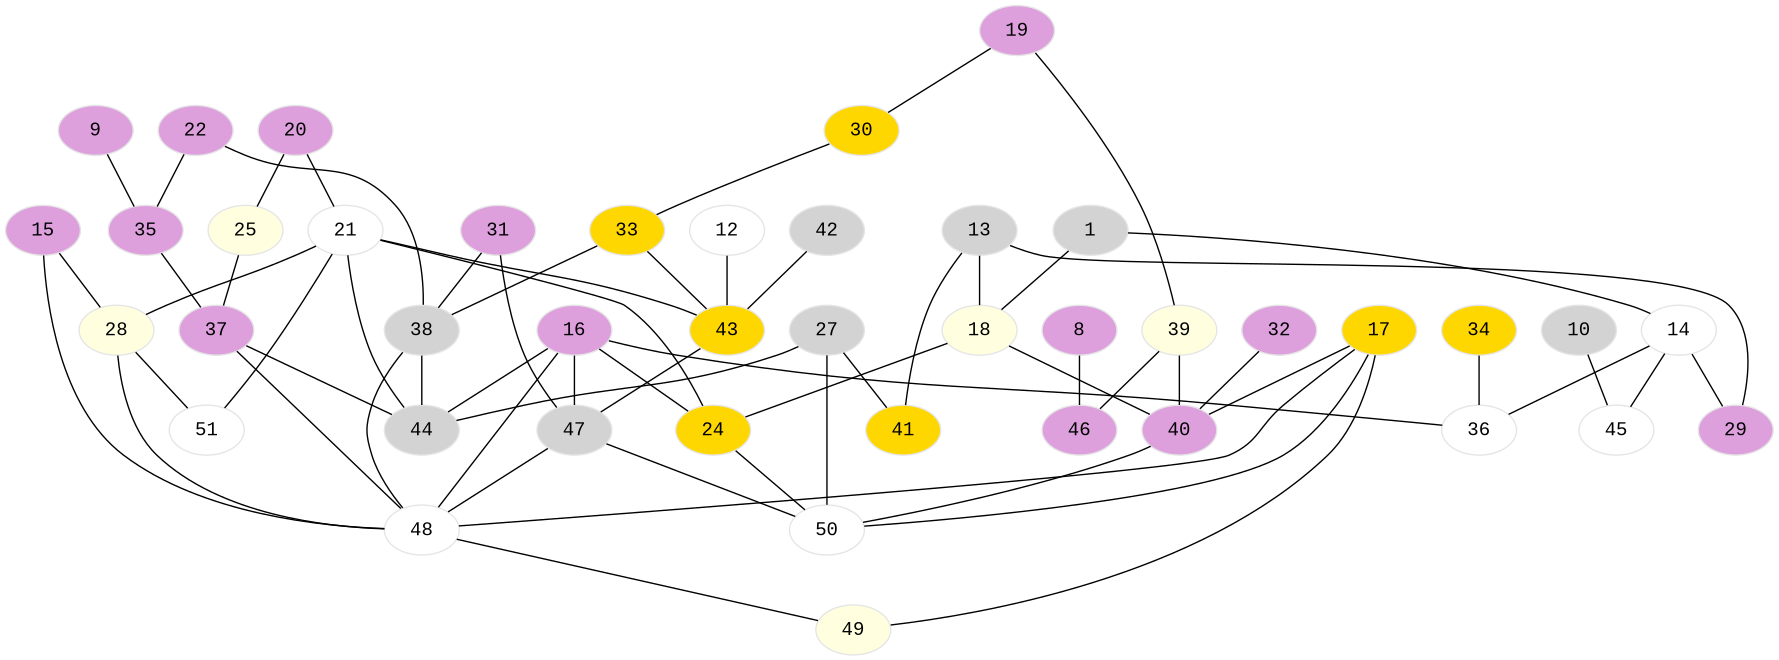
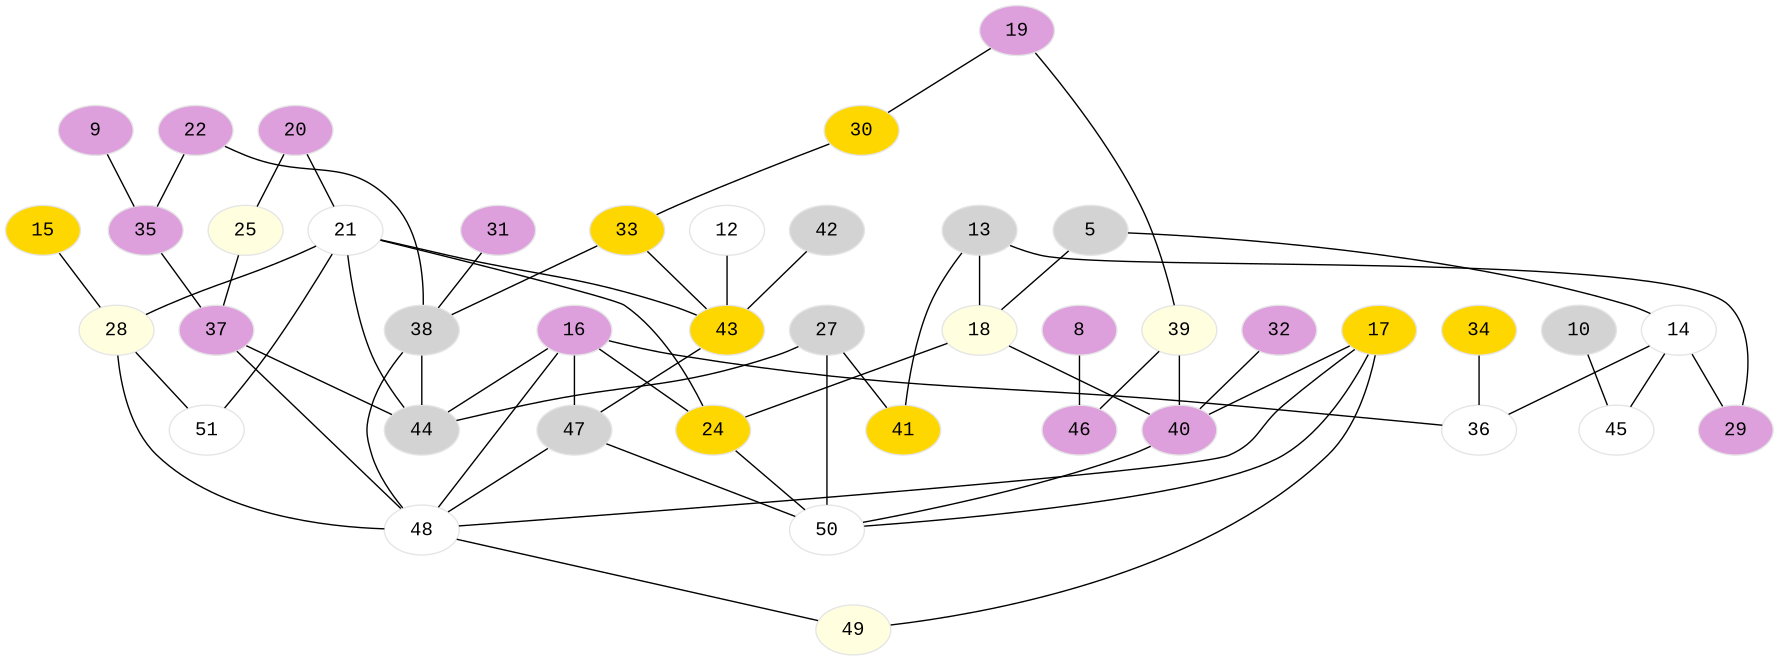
  graph {
    fontname="Liberation Mono"
    node [color=gray90 fillcolor=plum fontname="Liberation Mono" style=filled]
    edge [fontname="Liberation Mono" weight=1.0]
    38 [fillcolor=lightgrey]
    48 [fillcolor=white]
    44 [fillcolor=lightgrey]
    42 [fillcolor=lightgrey]
    43 [fillcolor=gold]
-   5 [fillcolor=lightgrey label=1]
+   5 [fillcolor=lightgrey]
    14 [fillcolor=white]
    18 [fillcolor=lightyellow]
    45 [fillcolor=white]
    29
    36 [fillcolor=white]
    24 [fillcolor=gold]
    40
    8
    46
    9
    35
    37
    10 [fillcolor=lightgrey]
    12 [fillcolor=white]
    47 [fillcolor=lightgrey]
    13 [fillcolor=lightgrey]
    41 [fillcolor=gold]
-   15
+   15 [fillcolor=gold]
    28 [fillcolor=lightyellow]
    51 [fillcolor=white]
    49 [fillcolor=lightyellow]
    16
    50 [fillcolor=white]
    17 [fillcolor=gold]
    30 [fillcolor=gold]
    19
    39 [fillcolor=lightyellow]
    33 [fillcolor=gold]
    21 [fillcolor=white]
    20
    25 [fillcolor=lightyellow]
    22
    27 [fillcolor=lightgrey]
    31
    32
    34 [fillcolor=gold]
    38 -- 48
    38 -- 44
    48 -- 49
    42 -- 43
    43 -- 47
    5 -- 14
    5 -- 18
    14 -- 45
    14 -- 29
    14 -- 36
    18 -- 24
    18 -- 40
    24 -- 50
    40 -- 50
    8 -- 46
    9 -- 35
    35 -- 37
    37 -- 48
    37 -- 44 [weight=2.0]
    10 -- 45
    12 -- 43
    47 -- 48
    47 -- 50
    13 -- 18
    13 -- 29
    13 -- 41
-   15 -- 48
    15 -- 28
    28 -- 48
    28 -- 51
    16 -- 48
    16 -- 44
    16 -- 36
    16 -- 24
    16 -- 47
    17 -- 48
    17 -- 40
    17 -- 49
    17 -- 50
    30 -- 33
    19 -- 30
    19 -- 39
    39 -- 40
    39 -- 46
    33 -- 38
    33 -- 43
    21 -- 44
    21 -- 43
    21 -- 24
    21 -- 28
    21 -- 51
    20 -- 21
    20 -- 25 [weight=2.0]
    25 -- 37
    22 -- 38
    22 -- 35
    27 -- 44
    27 -- 41
    27 -- 50
    31 -- 38
-   31 -- 47
    32 -- 40
    34 -- 36
  }
